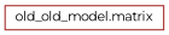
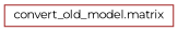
  digraph {
    rankdir=TB
    fontname=Montserrat
-   n1 [color=brown fillcolor=white fontname=Montserrat fontsize=10 height=0.2 label="old_old_model.matrix" shape=record style=filled width=0.4]
+   n1 [color=brown fillcolor=white fontname=Montserrat fontsize=10 height=0.2 label="convert_old_model.matrix" shape=record style=filled width=0.4]
  }
